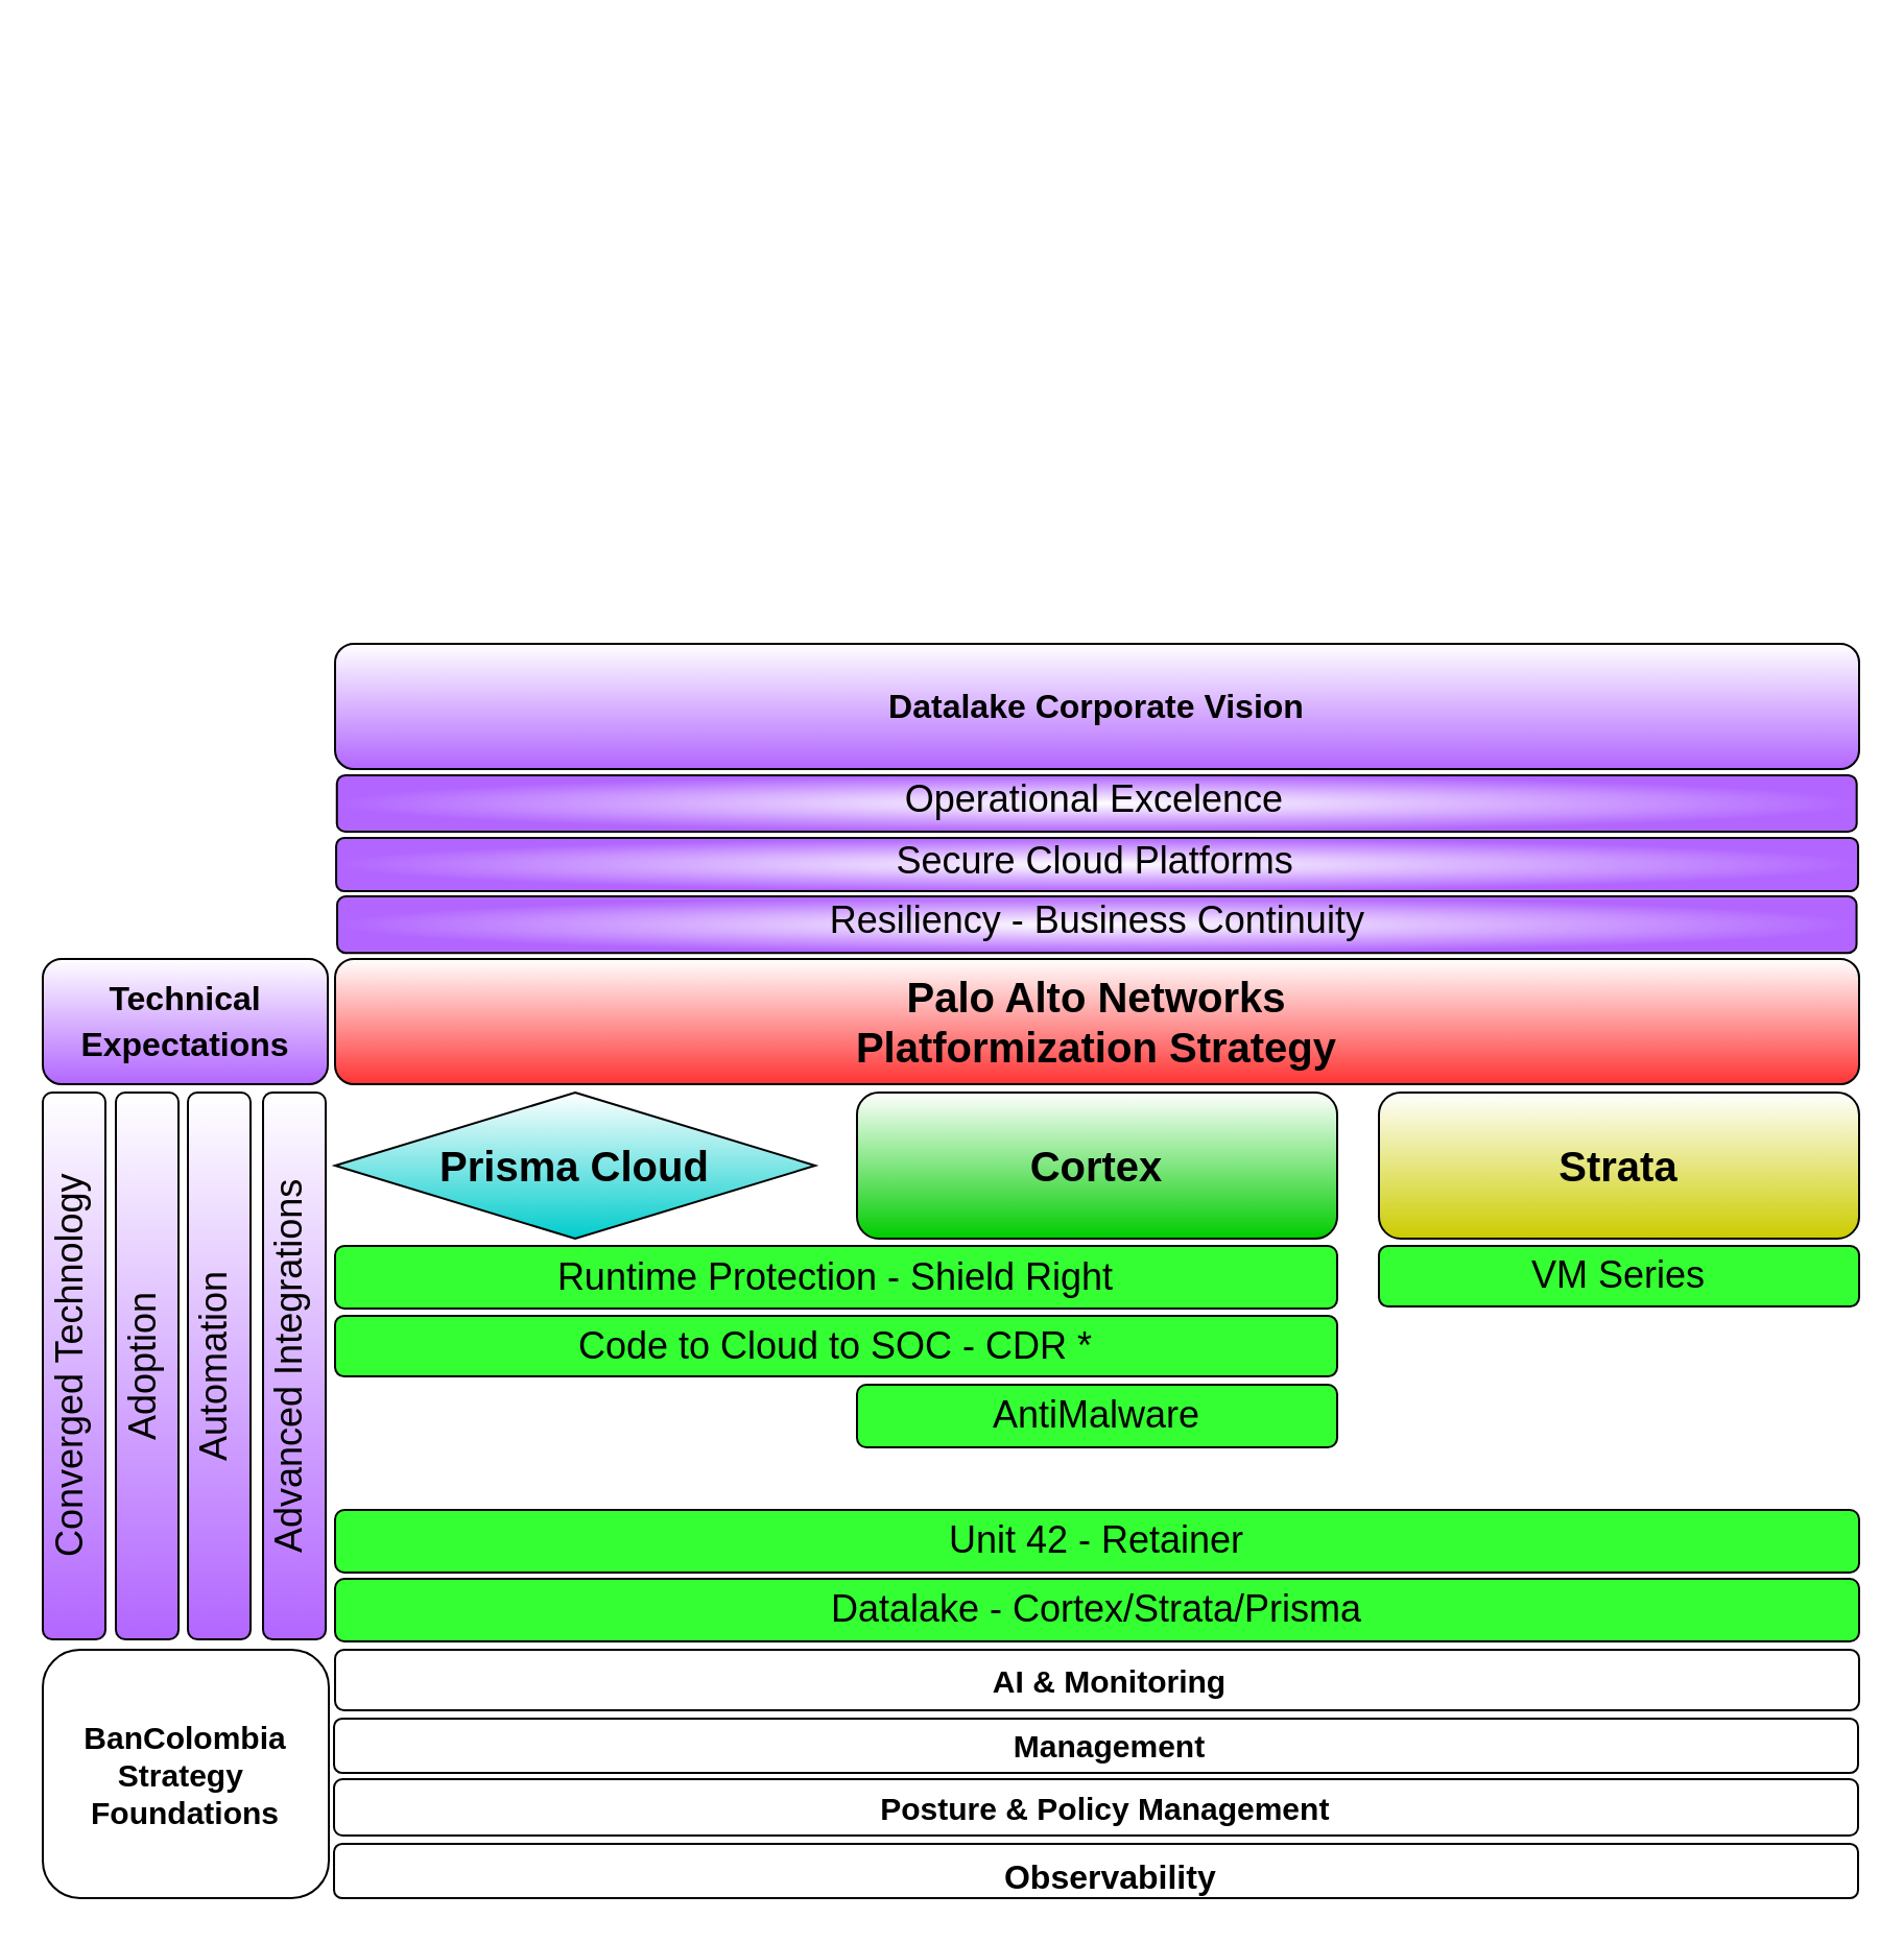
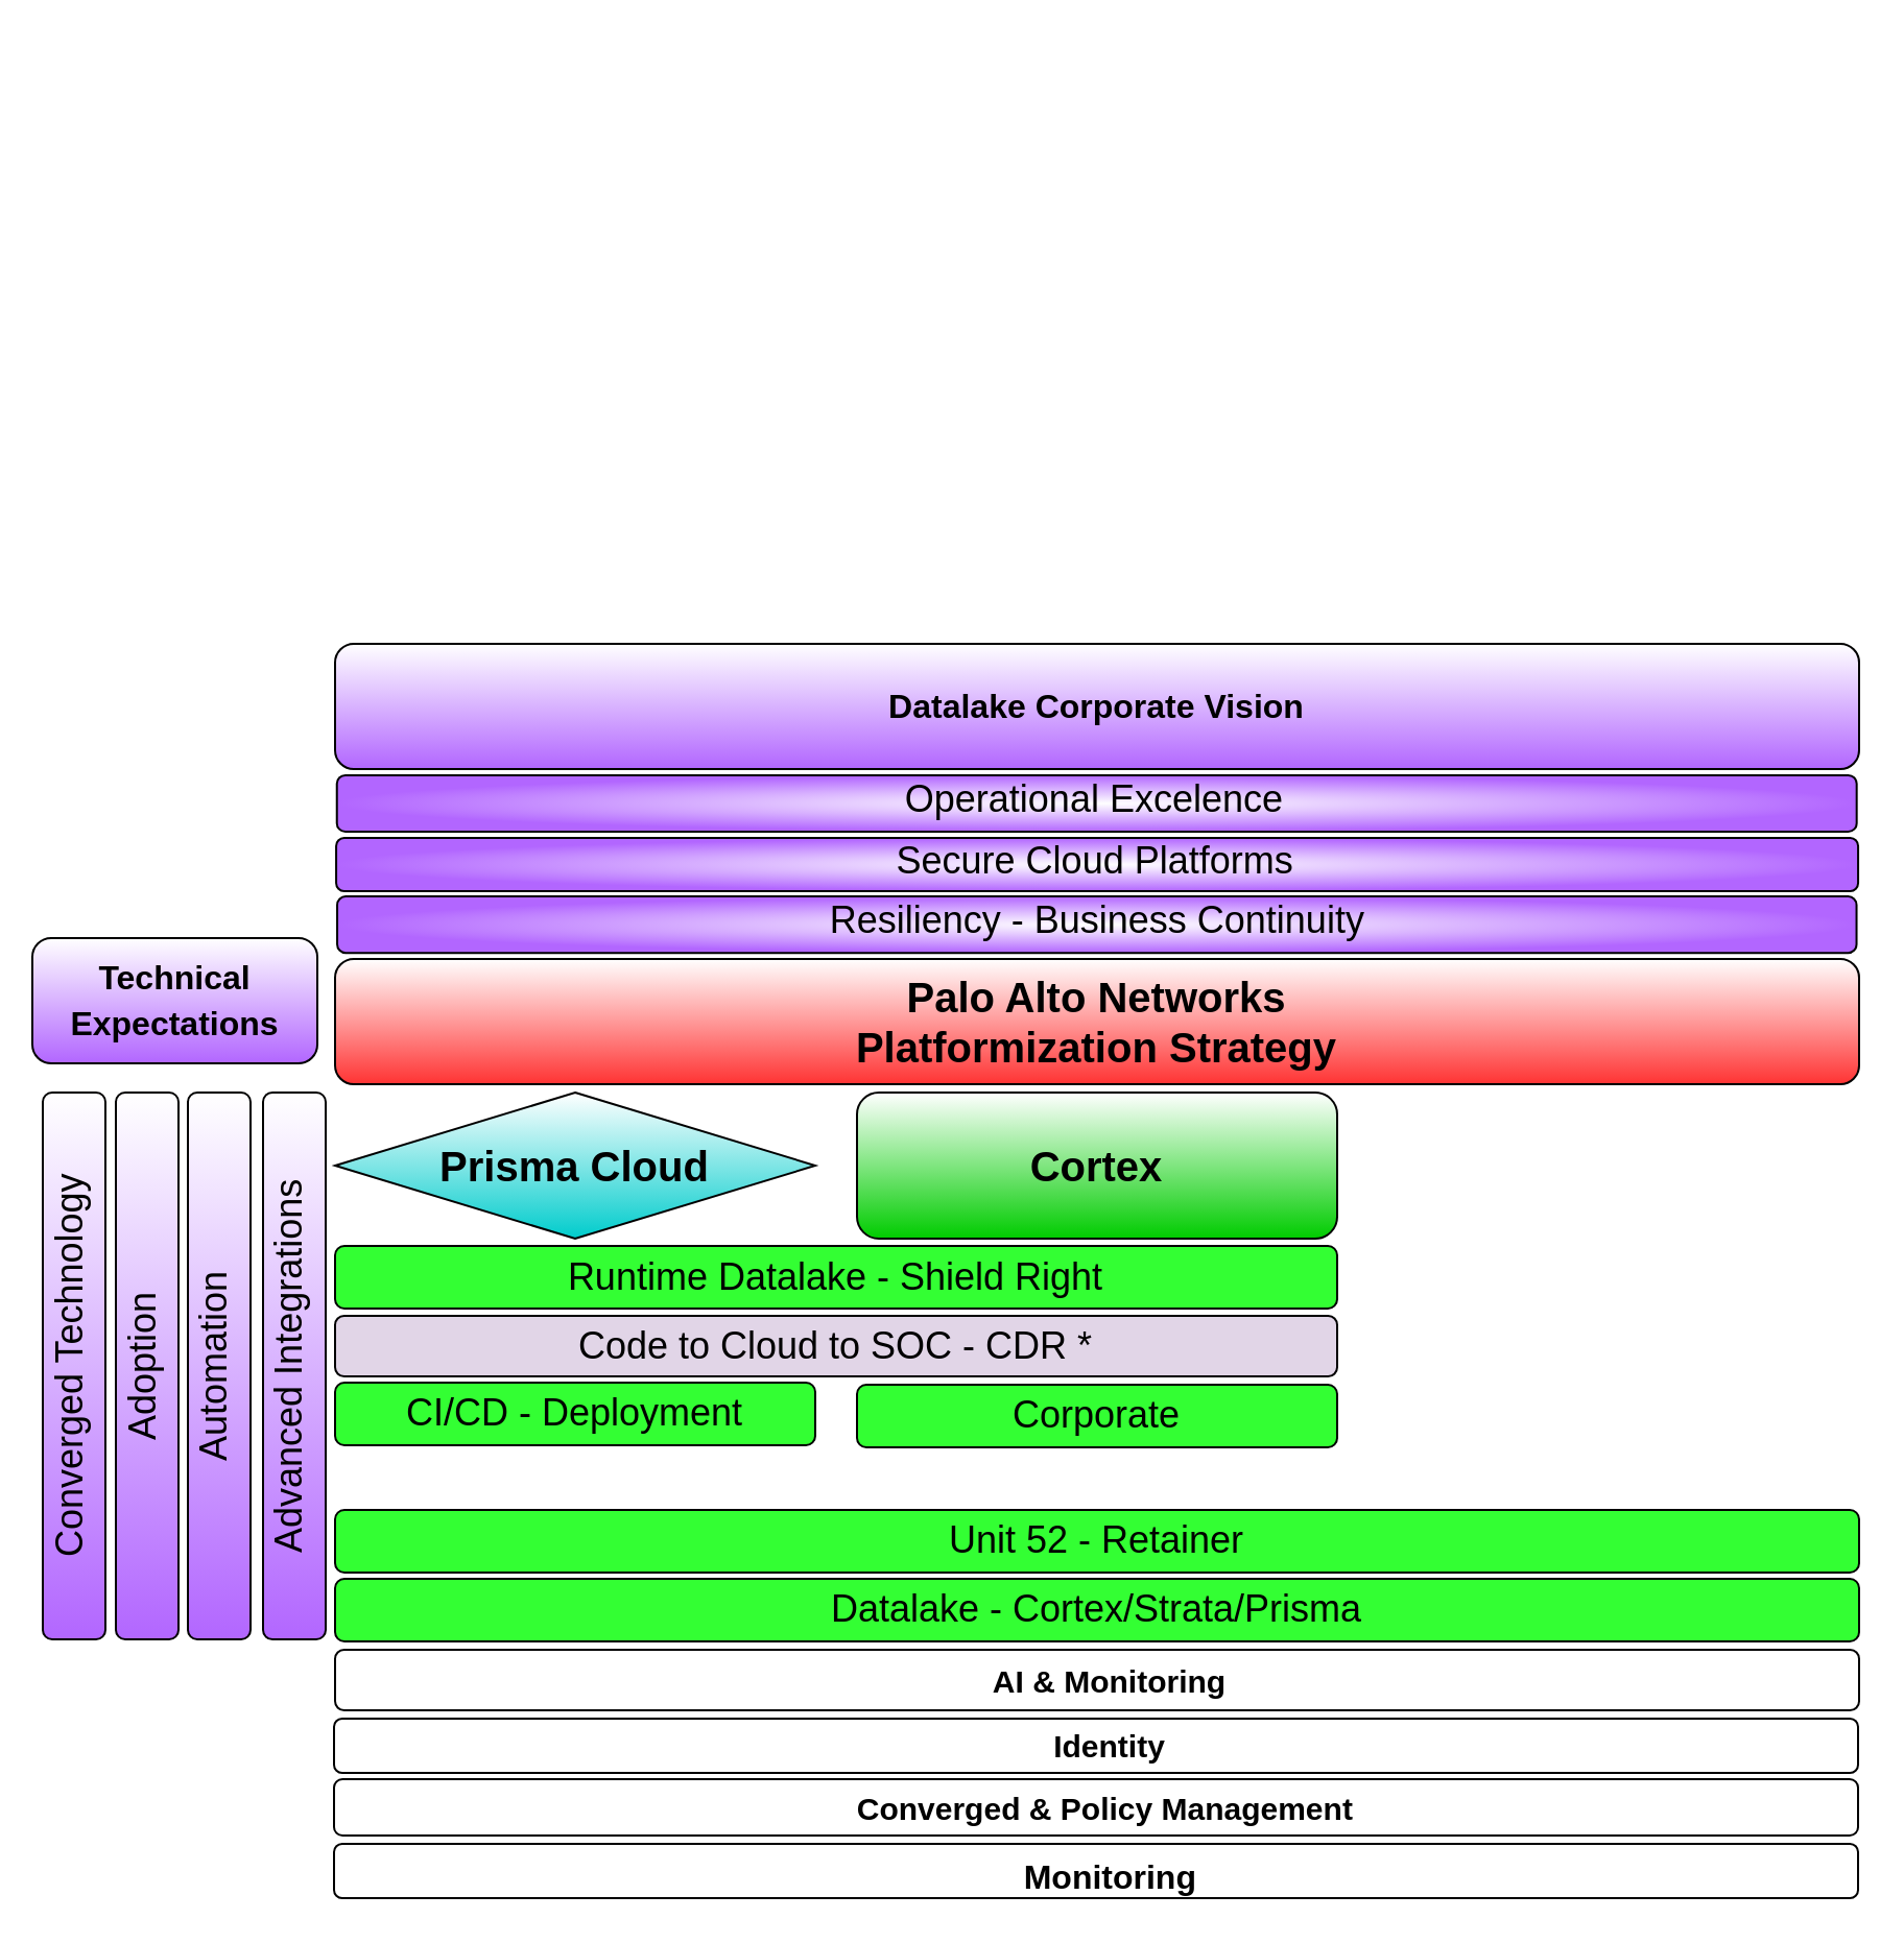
  <mxCell id="0" />
  <mxCell id="1" parent="0" />
  <mxCell id="2" value="&lt;div&gt;&lt;font style=&quot;font-size: 20px;&quot;&gt;Palo Alto Networks&lt;/font&gt;&lt;/div&gt;&lt;font style=&quot;font-size: 20px;&quot;&gt;Platformization Strategy&lt;/font&gt;" style="rounded=1;whiteSpace=wrap;html=1;gradientColor=#FF3333;fontStyle=1" parent="1" vertex="1"><mxGeometry x="160" y="459" width="730" height="60" as="geometry" /></mxCell>
  <mxCell id="3" value="Prisma Cloud" style="rhombus;whiteSpace=wrap;html=1;fontSize=20;gradientColor=#00CCCC;fontStyle=1;" parent="1" vertex="1"><mxGeometry x="160" y="523" width="230" height="70" as="geometry" /></mxCell>
  <mxCell id="4" value="Cortex" style="rounded=1;whiteSpace=wrap;html=1;fontSize=20;gradientColor=#00CC00;fontStyle=1" parent="1" vertex="1"><mxGeometry x="410" y="523" width="230" height="70" as="geometry" /></mxCell>
- <mxCell id="5" value="Strata" style="rounded=1;whiteSpace=wrap;html=1;fontSize=20;gradientColor=#CCCC00;fontStyle=1" parent="1" vertex="1"><mxGeometry x="660" y="523" width="230" height="70" as="geometry" /></mxCell>
  <mxCell id="6" value="&lt;b&gt;&amp;nbsp; &amp;nbsp;AI &amp;amp; Monitoring&lt;/b&gt;" style="rounded=1;whiteSpace=wrap;html=1;fontSize=15;align=center;" parent="1" vertex="1"><mxGeometry x="160" y="790" width="730" height="29" as="geometry" /></mxCell>
- <mxCell id="7" value="&lt;b&gt;&amp;nbsp; &amp;nbsp;Management&lt;/b&gt;" style="rounded=1;whiteSpace=wrap;html=1;fontSize=15;align=center;" parent="1" vertex="1"><mxGeometry x="159.5" y="823" width="730" height="26" as="geometry" /></mxCell>
- <mxCell id="8" value="&lt;b&gt;&amp;nbsp; Posture &amp;amp; Policy Management&lt;/b&gt;" style="rounded=1;whiteSpace=wrap;html=1;fontSize=15;align=center;" parent="1" vertex="1"><mxGeometry x="159.5" y="852" width="730" height="27" as="geometry" /></mxCell>
- <mxCell id="9" value="&lt;b&gt;&amp;nbsp; &amp;nbsp;Observability&lt;/b&gt;" style="rounded=1;whiteSpace=wrap;html=1;fontSize=16;align=center;verticalAlign=top;" parent="1" vertex="1"><mxGeometry x="159.5" y="883" width="730" height="26" as="geometry" /></mxCell>
+ <mxCell id="7" value="&lt;b&gt;&amp;nbsp; &amp;nbsp;Identity&lt;/b&gt;" style="rounded=1;whiteSpace=wrap;html=1;fontSize=15;align=center;" parent="1" vertex="1"><mxGeometry x="159.5" y="823" width="730" height="26" as="geometry" /></mxCell>
+ <mxCell id="8" value="&lt;b&gt;&amp;nbsp; Converged &amp;amp; Policy Management&lt;/b&gt;" style="rounded=1;whiteSpace=wrap;html=1;fontSize=15;align=center;" parent="1" vertex="1"><mxGeometry x="159.5" y="852" width="730" height="27" as="geometry" /></mxCell>
+ <mxCell id="9" value="&lt;b&gt;&amp;nbsp; &amp;nbsp;Monitoring&lt;/b&gt;" style="rounded=1;whiteSpace=wrap;html=1;fontSize=16;align=center;verticalAlign=top;" parent="1" vertex="1"><mxGeometry x="159.5" y="883" width="730" height="26" as="geometry" /></mxCell>
  <mxCell id="10" value="Operational Excelence" style="rounded=1;whiteSpace=wrap;html=1;rotation=-90;flipV=1;flipH=1;textDirection=vertical-lr;fontSize=18;gradientColor=#B266FF;fillColor=default;gradientDirection=radial;" parent="1" vertex="1"><mxGeometry x="511.33" y="20.48" width="27.05" height="727.97" as="geometry" /></mxCell>
  <mxCell id="11" value="" style="edgeStyle=orthogonalEdgeStyle;rounded=0;orthogonalLoop=1;jettySize=auto;html=1;" parent="1" edge="1"><mxGeometry relative="1" as="geometry"><mxPoint x="121.5" y="654.016" as="targetPoint" /></mxGeometry></mxCell>
  <mxCell id="12" value="Resiliency - Business Continuity" style="rounded=1;whiteSpace=wrap;html=1;rotation=-90;flipV=1;flipH=1;textDirection=vertical-lr;fontSize=18;gradientColor=#B266FF;fillColor=default;gradientDirection=radial;" parent="1" vertex="1"><mxGeometry x="511.35" y="78.68" width="27.08" height="727.75" as="geometry" /></mxCell>
- <mxCell id="13" value="VM Series" style="rounded=1;whiteSpace=wrap;html=1;fontSize=18;strokeColor=#000000;strokeWidth=1;fillColor=#33FF33;" parent="1" vertex="1"><mxGeometry x="660" y="596.5" width="230" height="29" as="geometry" /></mxCell>
- <mxCell id="14" value="Code to Cloud to SOC - CDR *" style="rounded=1;whiteSpace=wrap;html=1;fontSize=18;fillColor=#33FF33;" parent="1" vertex="1"><mxGeometry x="160" y="630" width="480" height="29" as="geometry" /></mxCell>
- <mxCell id="15" value="Runtime Protection - Shield Right" style="rounded=1;whiteSpace=wrap;html=1;fontSize=18;strokeWidth=1;strokeColor=#000000;fillColor=#33FF33;" parent="1" vertex="1"><mxGeometry x="160" y="596.5" width="480" height="30" as="geometry" /></mxCell>
+ <mxCell id="14" value="Code to Cloud to SOC - CDR *" style="rounded=1;whiteSpace=wrap;html=1;fontSize=18;fillColor=#e1d5e7;" parent="1" vertex="1"><mxGeometry x="160" y="630" width="480" height="29" as="geometry" /></mxCell>
+ <mxCell id="15" value="Runtime Datalake - Shield Right" style="rounded=1;whiteSpace=wrap;html=1;fontSize=18;strokeWidth=1;strokeColor=#000000;fillColor=#33FF33;" parent="1" vertex="1"><mxGeometry x="160" y="596.5" width="480" height="30" as="geometry" /></mxCell>
  <mxCell id="16" value="Datalake - Cortex/Strata/Prisma" style="rounded=1;whiteSpace=wrap;html=1;fontSize=18;strokeWidth=1;strokeColor=#000000;fillColor=#33FF33;" parent="1" vertex="1"><mxGeometry x="160" y="756" width="730" height="30" as="geometry" /></mxCell>
  <mxCell id="17" value="Secure Cloud Platforms" style="rounded=1;whiteSpace=wrap;html=1;rotation=-90;flipV=1;flipH=1;textDirection=vertical-lr;fontSize=18;gradientColor=#B266FF;fillColor=default;gradientDirection=radial;" parent="1" vertex="1"><mxGeometry x="512.3" y="49.26" width="25.47" height="729" as="geometry" /></mxCell>
  <mxCell id="18" value="&lt;font&gt;&lt;b&gt;Datalake Corporate Vision&lt;/b&gt;&lt;/font&gt;" style="rounded=1;whiteSpace=wrap;html=1;fontSize=16;gradientColor=#B266FF;" parent="1" vertex="1"><mxGeometry x="160" y="308" width="730" height="60" as="geometry" /></mxCell>
- <mxCell id="19" value="AntiMalware" style="rounded=1;whiteSpace=wrap;html=1;fontSize=18;fillColor=#33FF33;" parent="1" vertex="1"><mxGeometry x="410" y="663" width="230" height="30" as="geometry" /></mxCell>
- <mxCell id="20" value="Unit 42 - Retainer" style="rounded=1;whiteSpace=wrap;html=1;fontSize=18;strokeWidth=1;strokeColor=#000000;fillColor=#33FF33;" parent="1" vertex="1"><mxGeometry x="160" y="723" width="730" height="30" as="geometry" /></mxCell>
+ <mxCell id="19" value="Corporate" style="rounded=1;whiteSpace=wrap;html=1;fontSize=18;fillColor=#33FF33;" parent="1" vertex="1"><mxGeometry x="410" y="663" width="230" height="30" as="geometry" /></mxCell>
+ <mxCell id="20" value="Unit 52 - Retainer" style="rounded=1;whiteSpace=wrap;html=1;fontSize=18;strokeWidth=1;strokeColor=#000000;fillColor=#33FF33;" parent="1" vertex="1"><mxGeometry x="160" y="723" width="730" height="30" as="geometry" /></mxCell>
+ <mxCell id="21" value="CI/CD - Deployment" style="rounded=1;whiteSpace=wrap;html=1;fontSize=18;fillColor=#33FF33;" parent="1" vertex="1"><mxGeometry x="160" y="662" width="230" height="30" as="geometry" /></mxCell>
  <mxCell id="22" value="Advanced Integrations" style="rounded=1;whiteSpace=wrap;html=1;rotation=-180;flipV=1;flipH=1;textDirection=vertical-lr;fontSize=18;gradientColor=#B266FF;" parent="1" vertex="1"><mxGeometry x="125.5" y="523" width="30" height="262" as="geometry" /></mxCell>
  <mxCell id="23" value="Converged Technology" style="rounded=1;whiteSpace=wrap;html=1;rotation=-180;flipV=1;flipH=1;textDirection=vertical-lr;fontSize=18;gradientColor=#B266FF;" parent="1" vertex="1"><mxGeometry x="20" y="523" width="30" height="262" as="geometry" /></mxCell>
  <mxCell id="24" value="Automation" style="rounded=1;whiteSpace=wrap;html=1;rotation=-180;flipV=1;flipH=1;textDirection=vertical-lr;fontSize=18;gradientColor=#B266FF;" parent="1" vertex="1"><mxGeometry x="89.5" y="523" width="30" height="262" as="geometry" /></mxCell>
- <mxCell id="25" value="&lt;font style=&quot;font-size: 16px;&quot;&gt;&lt;b style=&quot;&quot;&gt;Technical&lt;/b&gt;&lt;/font&gt;&lt;div&gt;&lt;font style=&quot;font-size: 16px;&quot;&gt;&lt;b style=&quot;&quot;&gt;Expectations&lt;/b&gt;&lt;/font&gt;&lt;/div&gt;" style="rounded=1;whiteSpace=wrap;html=1;fontSize=18;gradientColor=#B266FF;" parent="1" vertex="1"><mxGeometry x="20" y="459" width="136.5" height="60" as="geometry" /></mxCell>
+ <mxCell id="25" value="&lt;font style=&quot;font-size: 16px;&quot;&gt;&lt;b style=&quot;&quot;&gt;Technical&lt;/b&gt;&lt;/font&gt;&lt;div&gt;&lt;font style=&quot;font-size: 16px;&quot;&gt;&lt;b style=&quot;&quot;&gt;Expectations&lt;/b&gt;&lt;/font&gt;&lt;/div&gt;" style="rounded=1;whiteSpace=wrap;html=1;fontSize=18;gradientColor=#B266FF;" parent="1" vertex="1"><mxGeometry x="15" y="449" width="136.5" height="60" as="geometry" /></mxCell>
  <mxCell id="26" value="Adoption" style="rounded=1;whiteSpace=wrap;html=1;rotation=-180;flipV=1;flipH=1;textDirection=vertical-lr;fontSize=18;gradientColor=#B266FF;" parent="1" vertex="1"><mxGeometry x="55" y="523" width="30" height="262" as="geometry" /></mxCell>
- <mxCell id="27" value="BanColombia Strategy&amp;nbsp;&lt;div&gt;Foundations&lt;/div&gt;" style="rounded=1;whiteSpace=wrap;html=1;fontStyle=1;fontSize=15;" vertex="1" parent="1"><mxGeometry x="20" y="790" width="137" height="119" as="geometry" /></mxCell>
